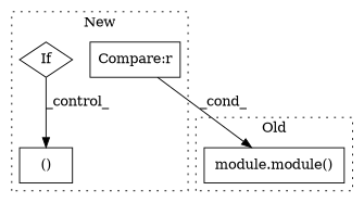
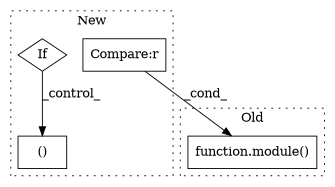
  digraph {
    node [shape=box]
    n1 [a=54 l=0 label="()" s=15754]
    n2 [a=96 l=3 label=If s=15674 shape=diamond]
    n3 [a=40 l=27 label="Compare:r" s=14741]
-   n4 [a=75 l="7,1" label="module.module()" s="15306,15334"]
+   n4 [a=75 l="7,1" label="function.module()" s="15306,15334"]
    subgraph cluster_1 {
      label=New
      style=dotted
      n1
      n2
      n3
    }
    subgraph cluster_2 {
      label=Old
      style=dotted
      n4
    }
    n2 -> n1 [label=_control_]
    n3 -> n4 [label=_cond_]
  }
